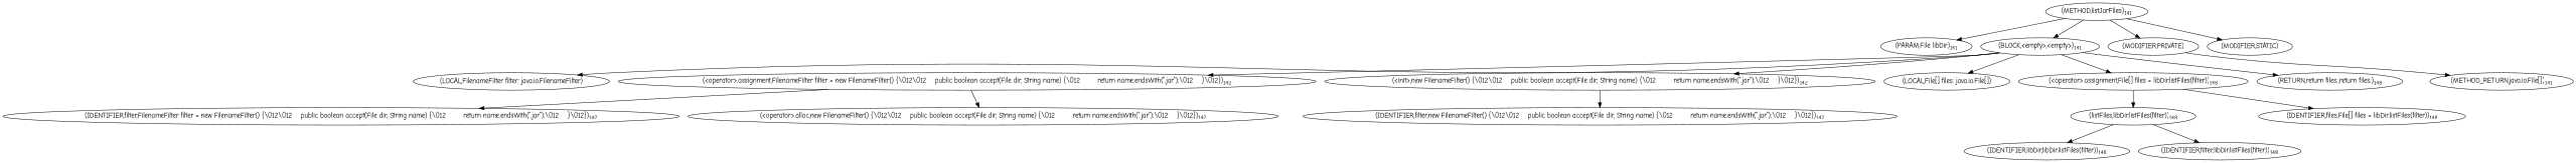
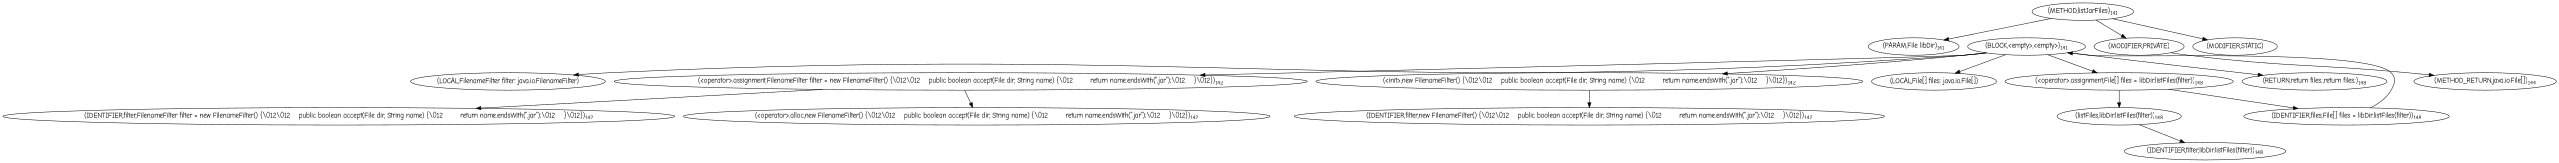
  digraph {
    fontname="Comic Neue"
    node [fontname="Comic Neue"]
    edge [fontname="Comic Neue"]
    n1 [label=<(METHOD,listJarFiles)<SUB>141</SUB>>]
    n2 [label=<(PARAM,File libDir)<SUB>141</SUB>>]
    n3 [label=<(BLOCK,&lt;empty&gt;,&lt;empty&gt;)<SUB>141</SUB>>]
    n4 [label=<(MODIFIER,PRIVATE)>]
    n5 [label=<(MODIFIER,STATIC)>]
    n6 [label=<(LOCAL,FilenameFilter filter: java.io.FilenameFilter)>]
    n7 [label=<(&lt;operator&gt;.assignment,FilenameFilter filter = new FilenameFilter() {\012\012    public boolean accept(File dir, String name) {\012        return name.endsWith(&quot;.jar&quot;);\012    }\012})<SUB>142</SUB>>]
    n8 [label=<(&lt;init&gt;,new FilenameFilter() {\012\012    public boolean accept(File dir, String name) {\012        return name.endsWith(&quot;.jar&quot;);\012    }\012})<SUB>142</SUB>>]
    n9 [label=<(LOCAL,File[] files: java.io.File[])>]
    n10 [label=<(&lt;operator&gt;.assignment,File[] files = libDir.listFiles(filter))<SUB>148</SUB>>]
    n11 [label=<(RETURN,return files;,return files;)<SUB>148</SUB>>]
-   n12 [label=<(METHOD_RETURN,java.io.File[])<SUB>141</SUB>>]
+   n12 [label=<(METHOD_RETURN,java.io.File[])<SUB>144</SUB>>]
    n13 [label=<(IDENTIFIER,filter,FilenameFilter filter = new FilenameFilter() {\012\012    public boolean accept(File dir, String name) {\012        return name.endsWith(&quot;.jar&quot;);\012    }\012})<SUB>142</SUB>>]
    n14 [label=<(&lt;operator&gt;.alloc,new FilenameFilter() {\012\012    public boolean accept(File dir, String name) {\012        return name.endsWith(&quot;.jar&quot;);\012    }\012})<SUB>142</SUB>>]
    n15 [label=<(IDENTIFIER,filter,new FilenameFilter() {\012\012    public boolean accept(File dir, String name) {\012        return name.endsWith(&quot;.jar&quot;);\012    }\012})<SUB>142</SUB>>]
    n16 [label=<(IDENTIFIER,files,File[] files = libDir.listFiles(filter))<SUB>148</SUB>>]
    n17 [label=<(listFiles,libDir.listFiles(filter))<SUB>148</SUB>>]
-   n18 [label=<(IDENTIFIER,libDir,libDir.listFiles(filter))<SUB>148</SUB>>]
    n19 [label=<(IDENTIFIER,filter,libDir.listFiles(filter))<SUB>148</SUB>>]
    n1 -> n2
-   n1 -> n3
+   n16 -> n3
    n1 -> n4
    n1 -> n5
    n3 -> n6
    n3 -> n7
    n3 -> n8
    n3 -> n9
    n3 -> n10
    n3 -> n11
    n4 -> n12
    n7 -> n13
    n7 -> n14
    n8 -> n15
    n10 -> n16
    n10 -> n17
-   n17 -> n18
    n17 -> n19
  }
